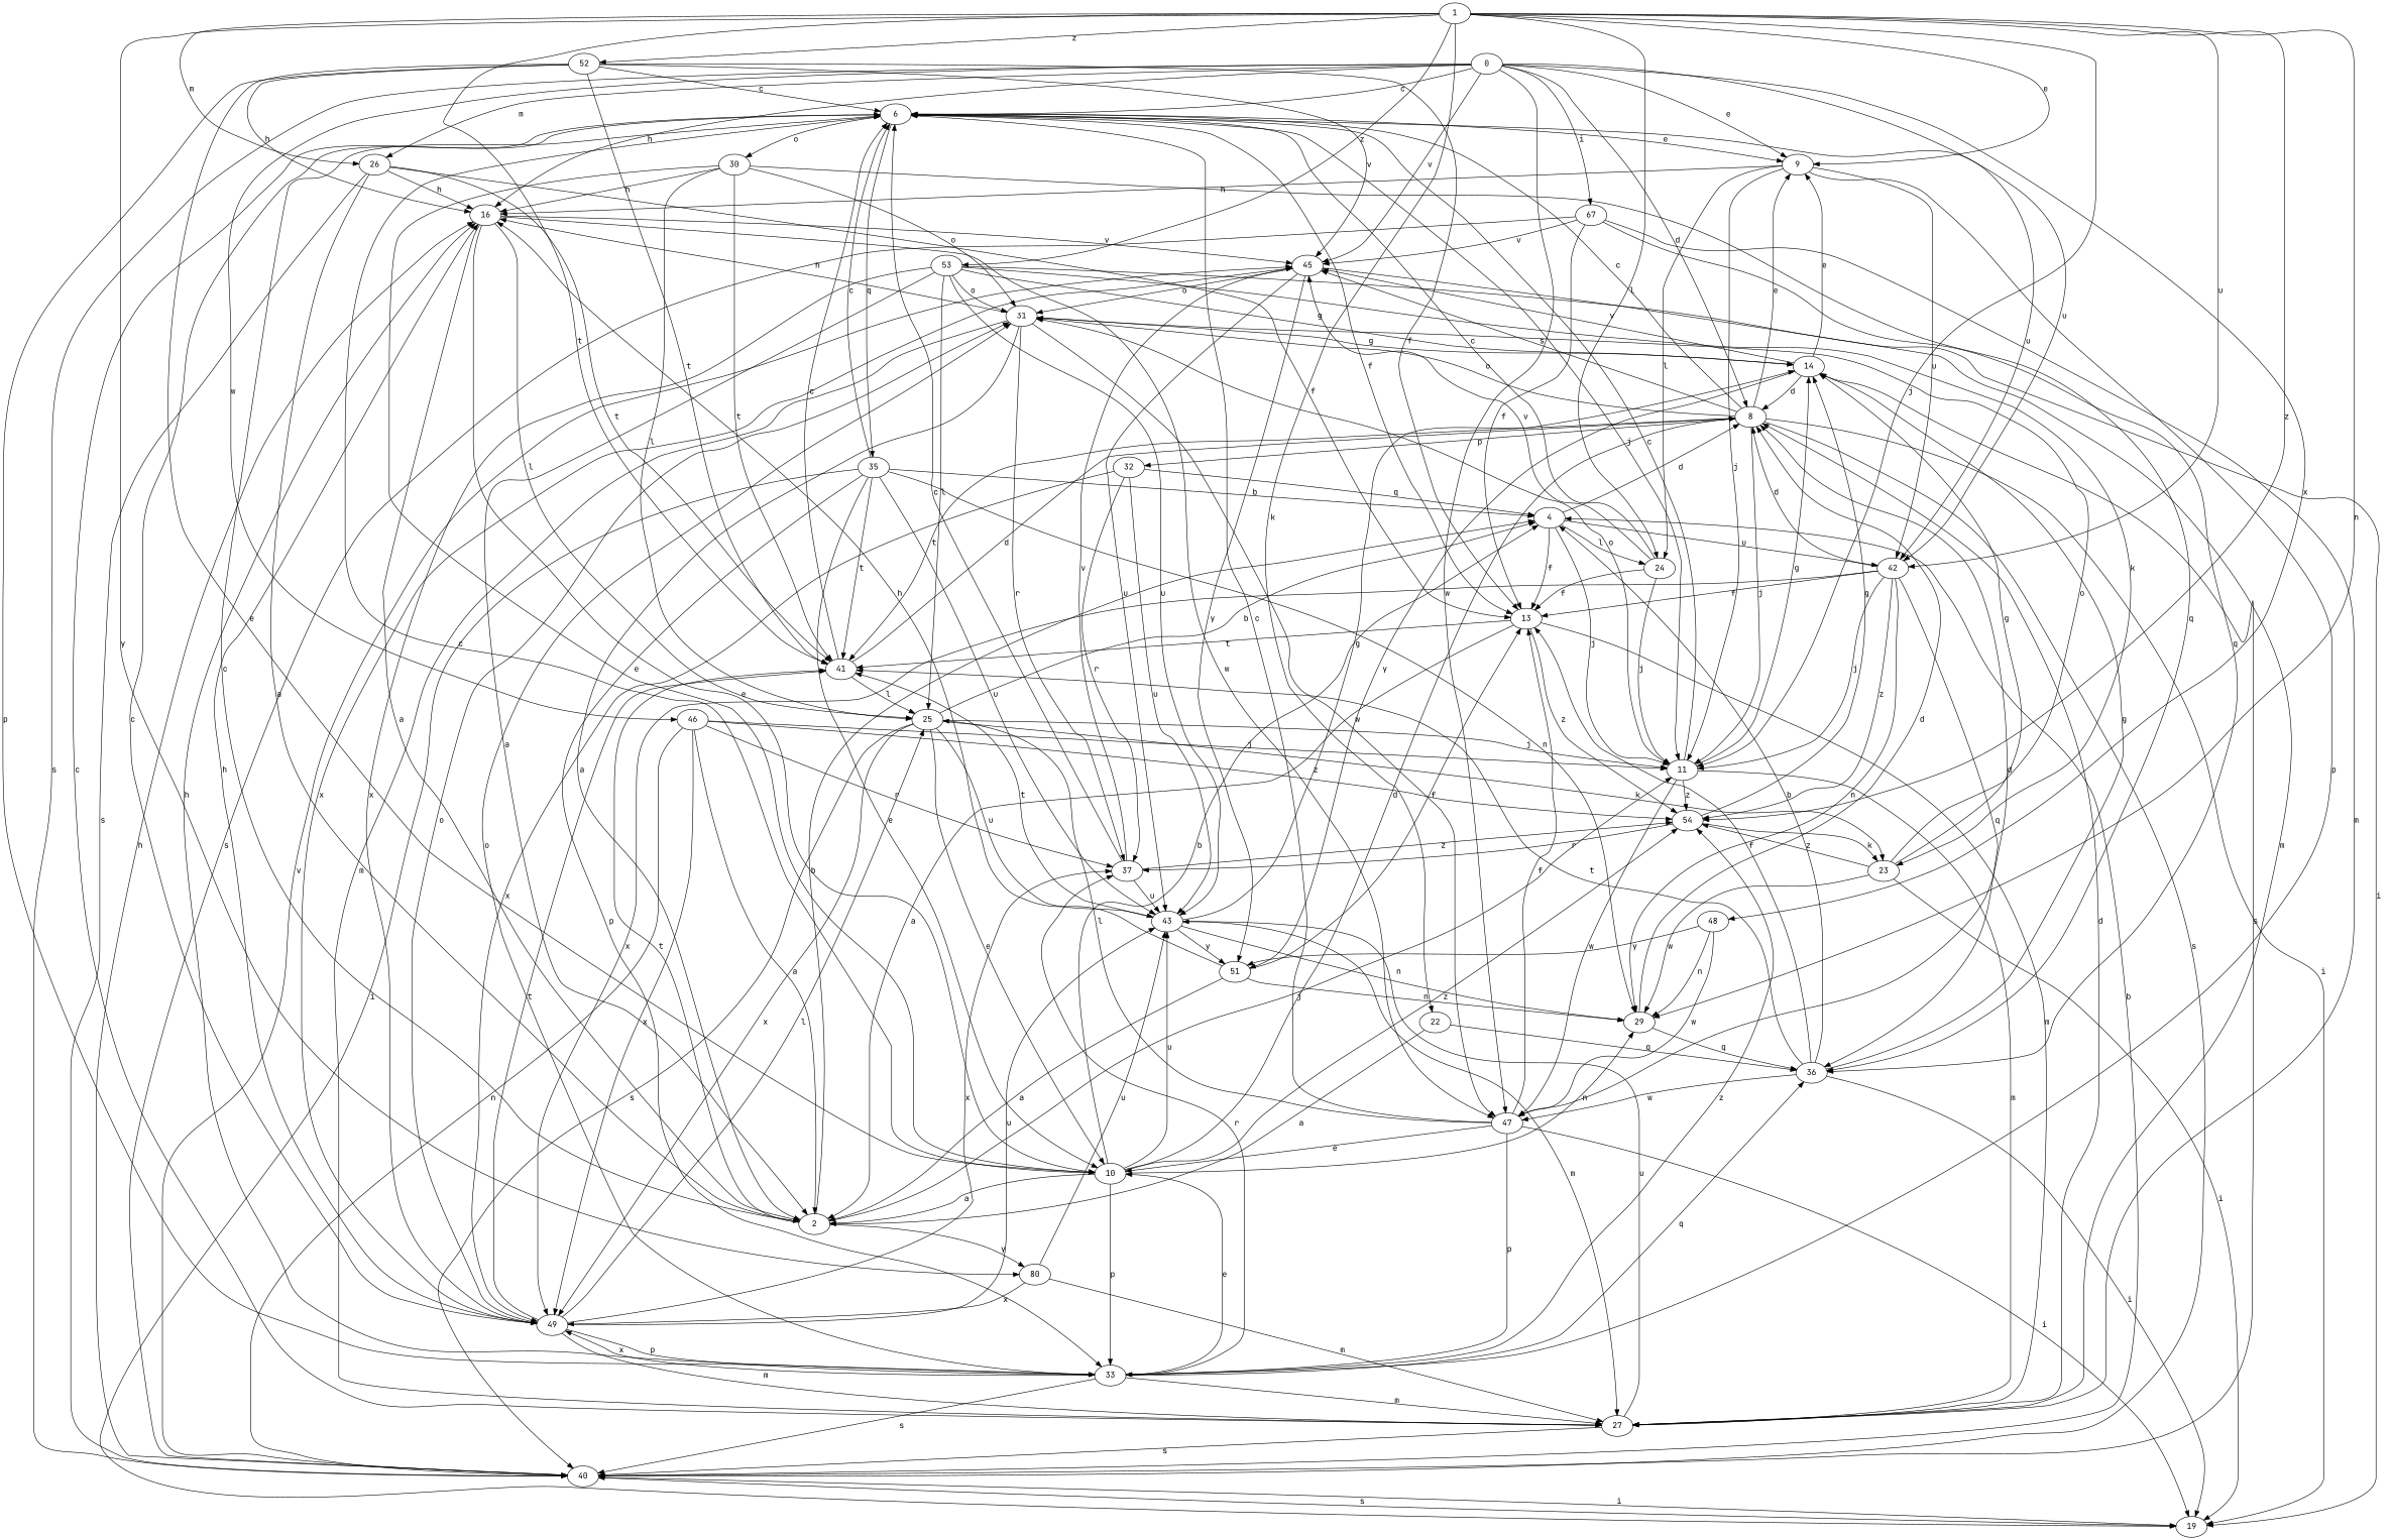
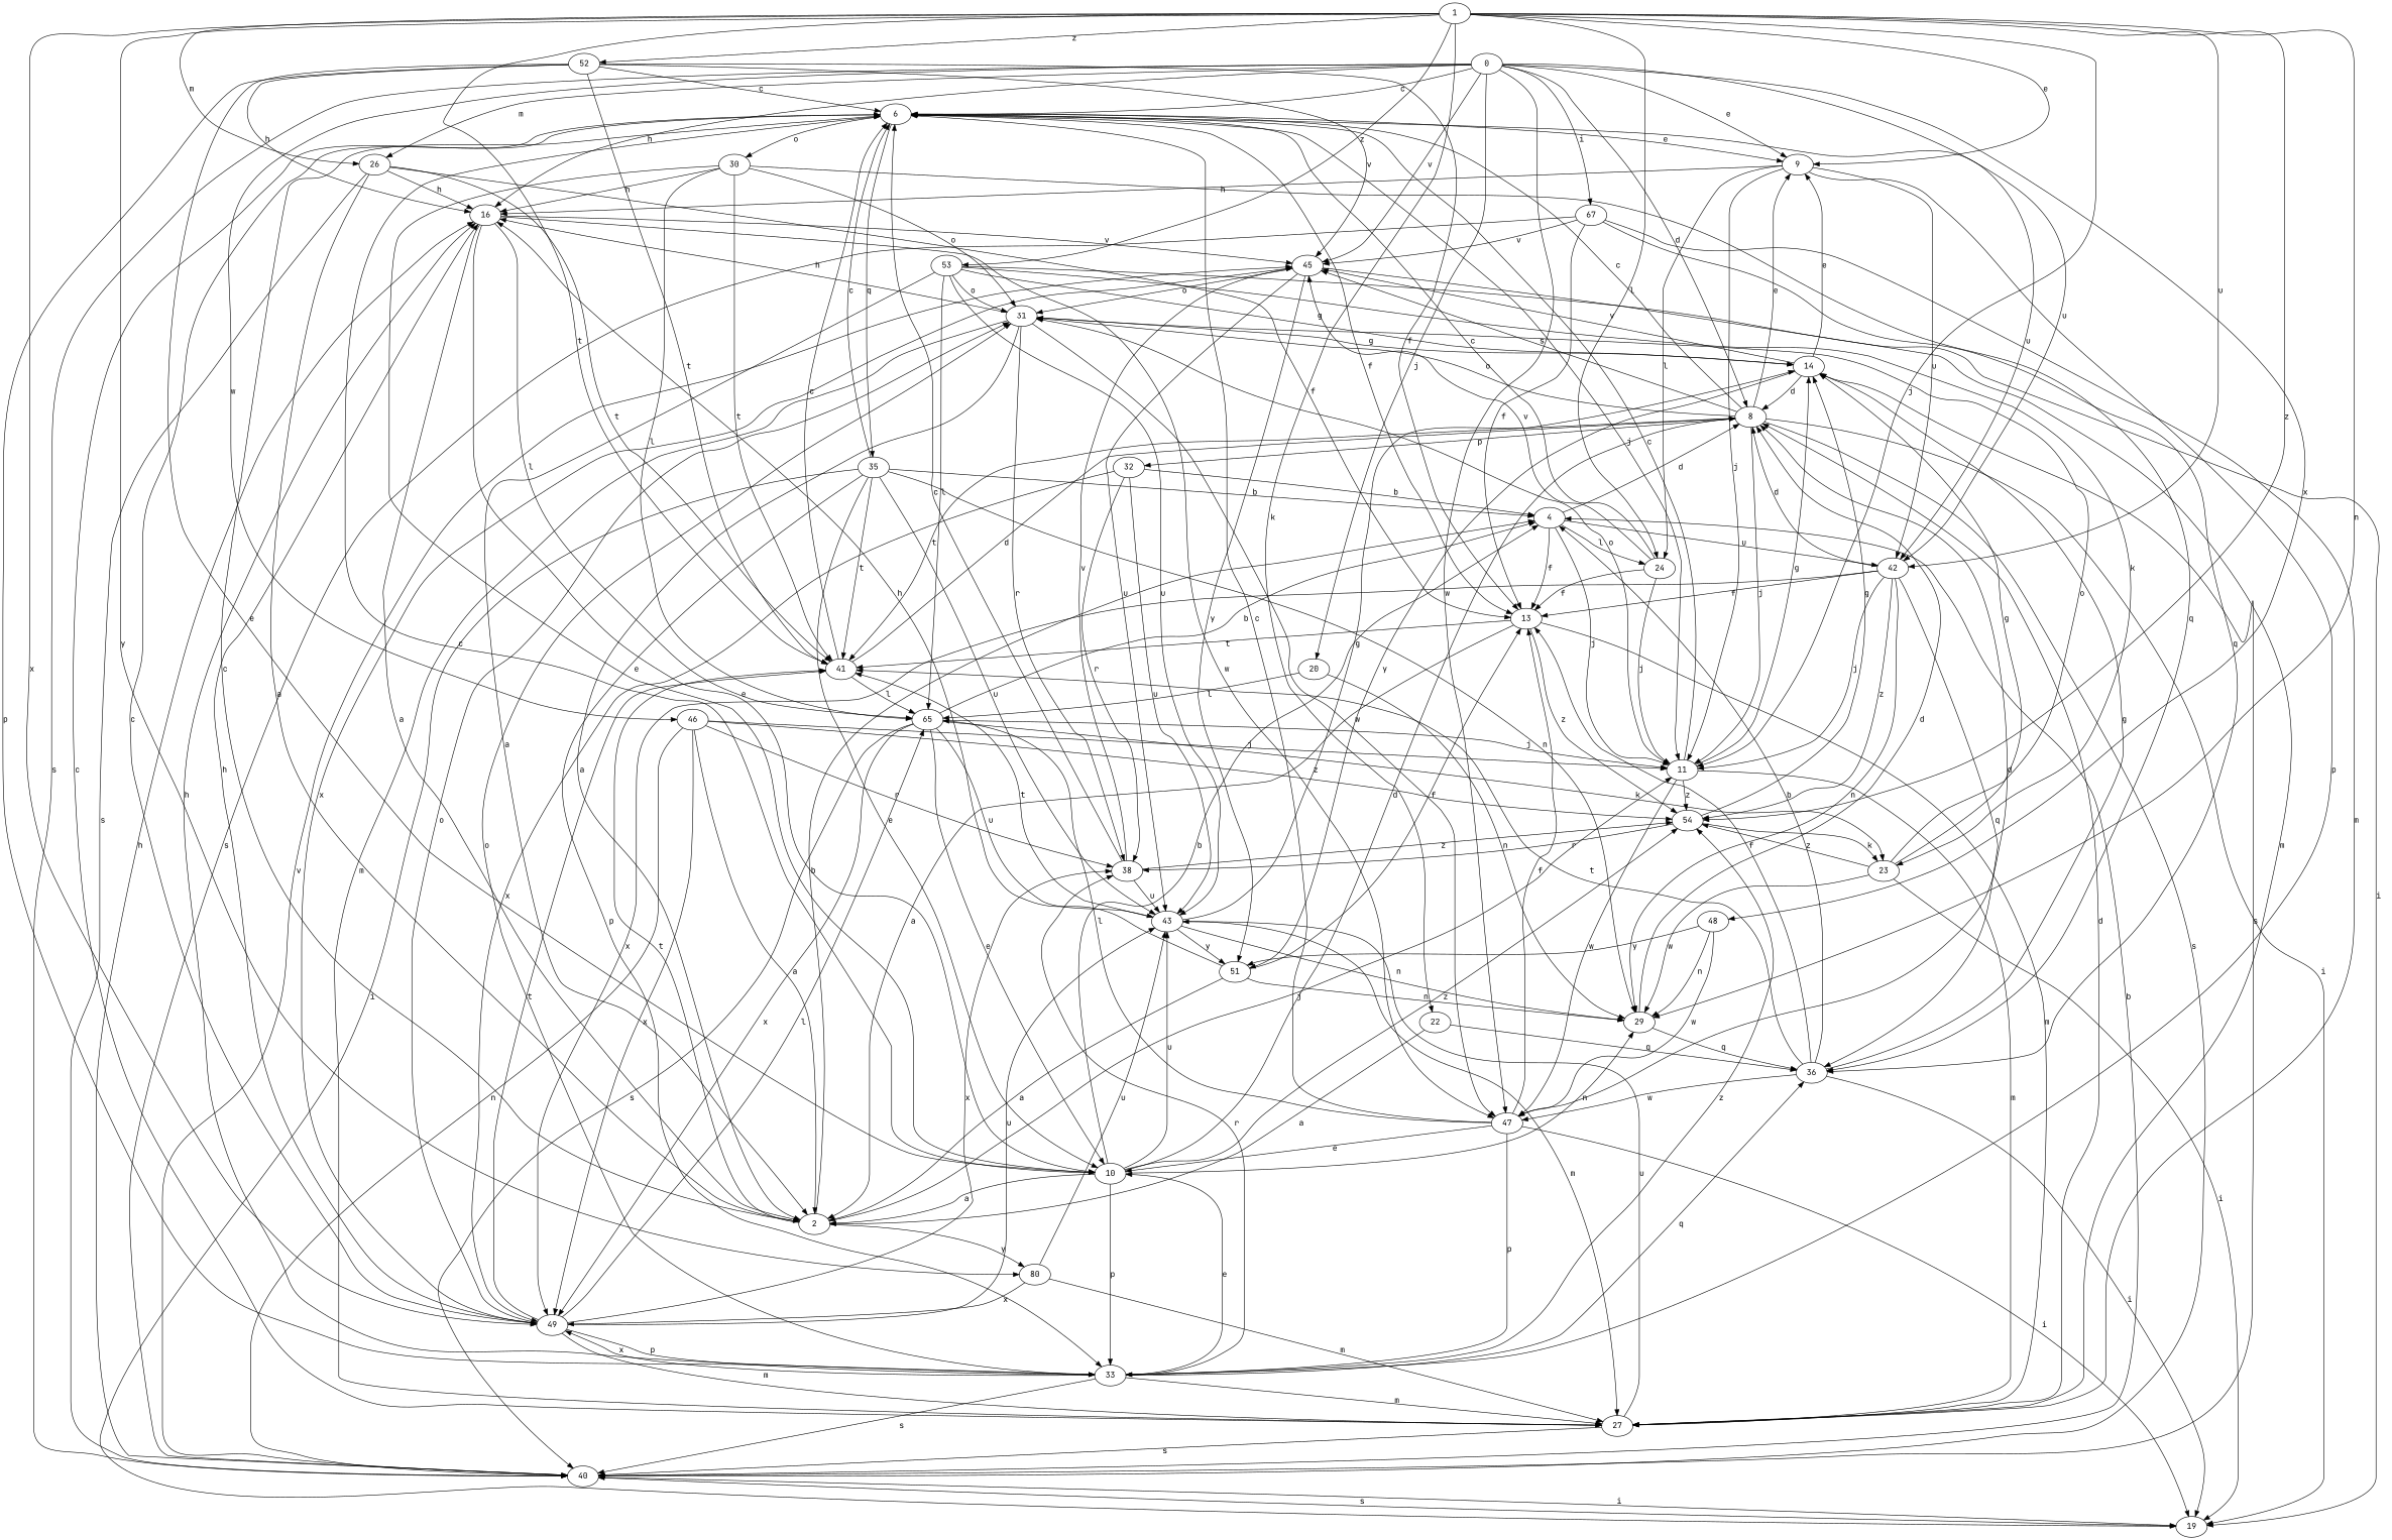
  strict digraph {
    fontname="JetBrains Mono"
    node [fontname="JetBrains Mono"]
    edge [fontname="JetBrains Mono"]
    0
    6
    8
    9
    16
    n6 [label=67]
+   20
    26
    40
    42
    45
    46
    47
    48
    n15 [label=11]
    13
    30
    35
    41
    19
    31
    32
    24
    33
    2
    10
-   25
+   25 [label=65]
    27
    36
    29
    4
    49
    54
    43
    51
-   38 [label=37]
+   38
    1
    22
    n39 [label=80]
    52
    53
    14
    23
    0 -> 6 [label=c]
    0 -> 8 [label=d]
    0 -> 9 [label=e]
    0 -> 16 [label=h]
    0 -> n6 [label=i]
+   0 -> 20 [label=j]
    0 -> 26 [label=m]
    0 -> 40 [label=s]
    0 -> 42 [label=u]
    0 -> 45 [label=v]
    0 -> 46 [label=w]
    0 -> 47 [label=w]
    0 -> 48 [label=x]
    6 -> 9 [label=e]
    6 -> 42 [label=u]
    6 -> n15 [label=j]
    6 -> 13 [label=f]
    6 -> 30 [label=o]
    6 -> 35 [label=q]
    8 -> 6 [label=c]
    8 -> 9 [label=e]
    8 -> 40 [label=s]
    8 -> 45 [label=s]
    8 -> n15 [label=j]
    8 -> 41 [label=t]
    8 -> 19 [label=i]
    8 -> 31 [label=o]
    8 -> 32 [label=p]
    9 -> 16 [label=h]
    9 -> 42 [label=u]
    9 -> n15 [label=j]
    9 -> 24 [label=l]
    9 -> 33 [label=p]
    16 -> 45 [label=v]
    16 -> 47 [label=w]
    16 -> 2 [label=a]
    16 -> 10 [label=e]
    16 -> 25 [label=l]
    n6 -> 40 [label=s]
    n6 -> 45 [label=v]
    n6 -> 13 [label=f]
    n6 -> 27 [label=m]
    n6 -> 36 [label=q]
+   20 -> 25 [label=l]
+   20 -> 29 [label=n]
    26 -> 16 [label=h]
    26 -> 40 [label=s]
    26 -> 13 [label=f]
    26 -> 41 [label=t]
    26 -> 2 [label=a]
    40 -> 16 [label=h]
    40 -> 45 [label=v]
    40 -> 19 [label=i]
    40 -> 4 [label=b]
    42 -> 8 [label=d]
    42 -> n15 [label=j]
    42 -> 13 [label=f]
    42 -> 36 [label=q]
    42 -> 29 [label=n]
    42 -> 49 [label=x]
    42 -> 54 [label=z]
    45 -> 31 [label=o]
    45 -> 27 [label=m]
    45 -> 49 [label=x]
    45 -> 43 [label=u]
    45 -> 51 [label=y]
    46 -> 40 [label=n]
    46 -> n15 [label=j]
    46 -> 2 [label=a]
    46 -> 49 [label=x]
    46 -> 54 [label=z]
    46 -> 38 [label=r]
    47 -> 6 [label=c]
    47 -> 8 [label=d]
    47 -> 13 [label=f]
    47 -> 19 [label=i]
    47 -> 33 [label=p]
    47 -> 10 [label=e]
    47 -> 25 [label=l]
    48 -> 47 [label=w]
    48 -> 29 [label=n]
    48 -> 51 [label=y]
    n15 -> 6 [label=c]
    n15 -> 47 [label=w]
    n15 -> 31 [label=o]
    n15 -> 27 [label=m]
    n15 -> 54 [label=z]
    n15 -> 14 [label=g]
    13 -> 41 [label=t]
    13 -> 2 [label=a]
    13 -> 27 [label=m]
    13 -> 54 [label=z]
    30 -> 16 [label=h]
    30 -> 41 [label=t]
    30 -> 31 [label=o]
    30 -> 10 [label=e]
    30 -> 25 [label=l]
    30 -> 36 [label=q]
    35 -> 6 [label=c]
    35 -> 41 [label=t]
    35 -> 19 [label=i]
    35 -> 33 [label=p]
    35 -> 10 [label=e]
    35 -> 29 [label=n]
    35 -> 4 [label=b]
    35 -> 43 [label=u]
    41 -> 6 [label=c]
    41 -> 8 [label=d]
    41 -> 25 [label=l]
    19 -> 40 [label=s]
    31 -> 16 [label=h]
    31 -> 47 [label=w]
    31 -> 2 [label=a]
    31 -> 27 [label=m]
    31 -> 38 [label=r]
    31 -> 14 [label=g]
-   32 -> 4 [label=q]
+   32 -> 4 [label=b]
    32 -> 49 [label=x]
    32 -> 43 [label=u]
    32 -> 38 [label=r]
    24 -> 6 [label=c]
    24 -> 45 [label=v]
    24 -> n15 [label=j]
    24 -> 13 [label=f]
    33 -> 16 [label=h]
    33 -> 40 [label=s]
    33 -> 31 [label=o]
    33 -> 10 [label=e]
    33 -> 27 [label=m]
    33 -> 36 [label=q]
    33 -> 49 [label=x]
    33 -> 54 [label=z]
    33 -> 38 [label=r]
    2 -> 6 [label=c]
    2 -> n15 [label=j]
    2 -> 41 [label=t]
    2 -> 4 [label=b]
    2 -> n39 [label=y]
    10 -> 6 [label=c]
    10 -> 8 [label=d]
    10 -> 33 [label=p]
    10 -> 2 [label=a]
    10 -> 29 [label=n]
    10 -> 4 [label=b]
    10 -> 54 [label=z]
    10 -> 43 [label=u]
    25 -> 40 [label=s]
    25 -> n15 [label=j]
    25 -> 10 [label=e]
    25 -> 4 [label=b]
    25 -> 49 [label=x]
    25 -> 43 [label=u]
    25 -> 23 [label=k]
    27 -> 6 [label=c]
    27 -> 8 [label=d]
    27 -> 40 [label=s]
    27 -> 43 [label=u]
    36 -> 47 [label=w]
    36 -> 13 [label=f]
    36 -> 41 [label=t]
    36 -> 19 [label=i]
    36 -> 4 [label=b]
    36 -> 14 [label=g]
    29 -> 8 [label=d]
    29 -> 36 [label=q]
    4 -> 8 [label=d]
    4 -> 42 [label=u]
    4 -> n15 [label=j]
    4 -> 13 [label=f]
    4 -> 24 [label=l]
    49 -> 6 [label=c]
    49 -> 16 [label=h]
    49 -> 41 [label=t]
    49 -> 31 [label=o]
    49 -> 33 [label=p]
    49 -> 25 [label=l]
    49 -> 27 [label=m]
    49 -> 43 [label=u]
    49 -> 38 [label=x]
    54 -> 38 [label=r]
    54 -> 14 [label=g]
    54 -> 23 [label=k]
    43 -> 41 [label=t]
    43 -> 27 [label=m]
    43 -> 29 [label=n]
    43 -> 51 [label=y]
    43 -> 14 [label=g]
    51 -> 16 [label=h]
    51 -> 13 [label=f]
    51 -> 2 [label=a]
    51 -> 29 [label=n]
    38 -> 6 [label=c]
    38 -> 45 [label=v]
    38 -> 54 [label=z]
    38 -> 43 [label=u]
    1 -> 9 [label=e]
    1 -> 26 [label=m]
    1 -> 42 [label=u]
    1 -> n15 [label=j]
    1 -> 41 [label=t]
    1 -> 24 [label=l]
    1 -> 29 [label=n]
-   53 -> 49 [label=x]
+   1 -> 49 [label=x]
    1 -> 54 [label=z]
    1 -> 22 [label=k]
    1 -> n39 [label=y]
    1 -> 52 [label=z]
    1 -> 53 [label=z]
    22 -> 2 [label=a]
    22 -> 36 [label=q]
    n39 -> 27 [label=m]
    n39 -> 49 [label=x]
    n39 -> 43 [label=u]
    52 -> 6 [label=c]
    52 -> 16 [label=h]
    52 -> 45 [label=v]
    52 -> 13 [label=f]
    52 -> 41 [label=t]
    52 -> 33 [label=p]
    52 -> 10 [label=e]
    53 -> 19 [label=i]
    53 -> 31 [label=o]
    53 -> 2 [label=a]
    53 -> 25 [label=l]
    53 -> 43 [label=u]
    53 -> 14 [label=g]
    53 -> 23 [label=k]
    14 -> 8 [label=d]
    14 -> 9 [label=e]
    14 -> 40 [label=s]
    14 -> 45 [label=v]
    14 -> 51 [label=y]
    23 -> 19 [label=i]
    23 -> 31 [label=o]
    23 -> 29 [label=w]
    23 -> 54 [label=z]
    23 -> 14 [label=g]
  }
